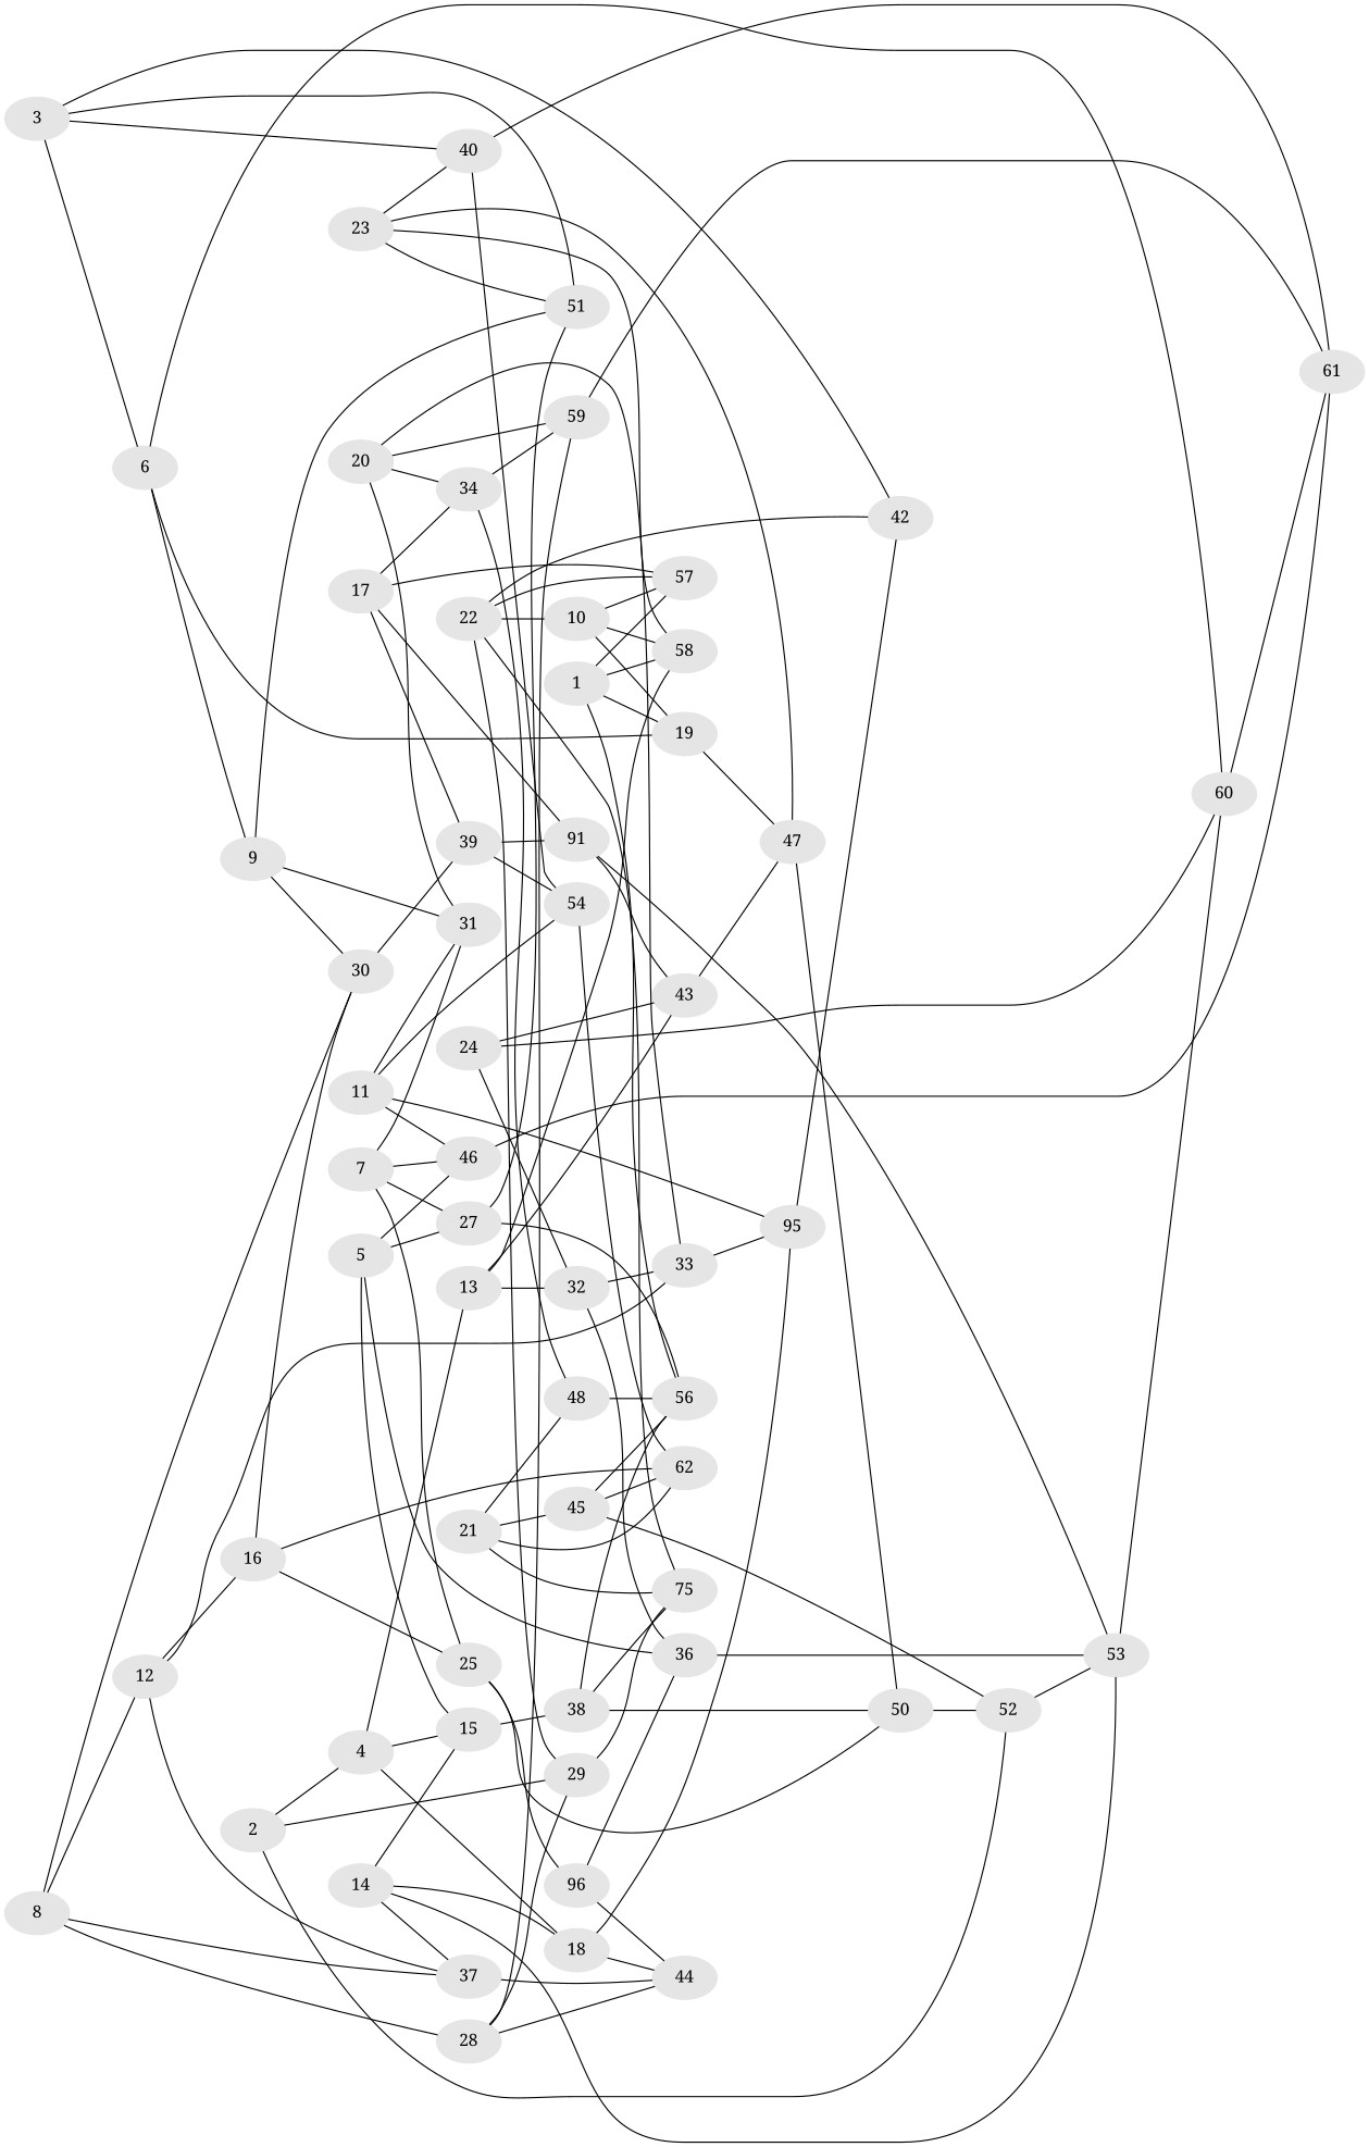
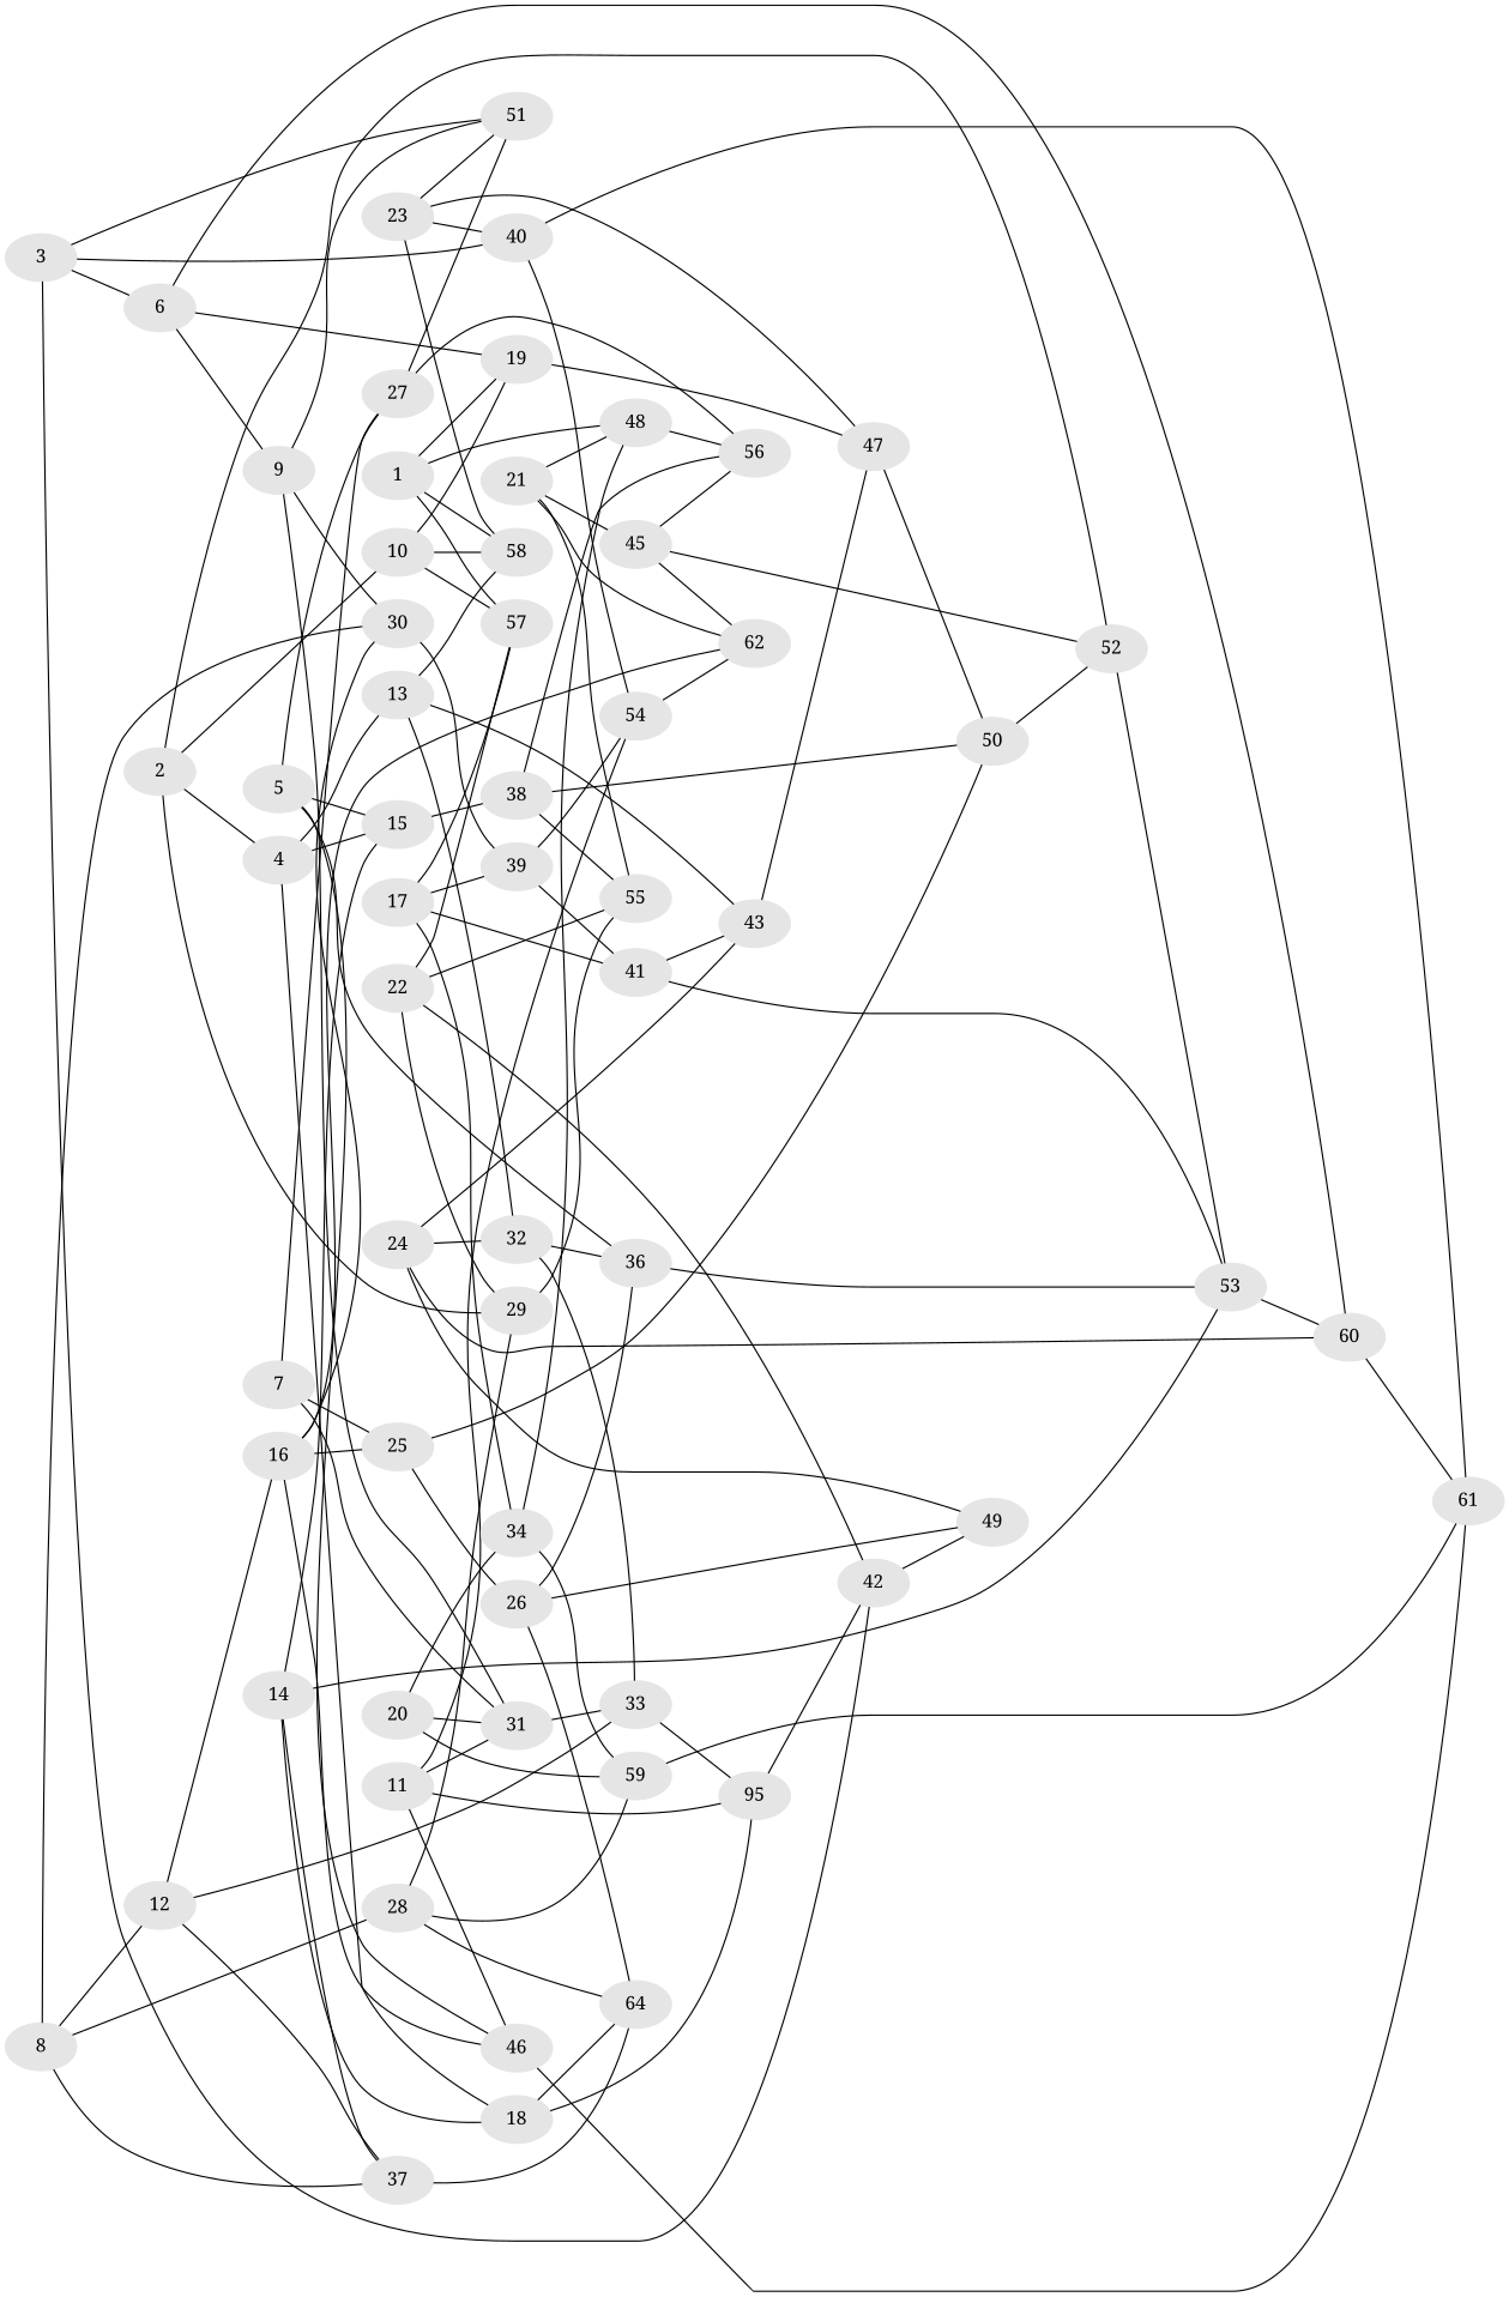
  graph {
    fontname="Noto Serif"
    rankdir=LR
    node [color=gray90 fontname="Noto Serif" style=filled]
    edge [fontname="Noto Serif"]
    1
    19
    48
    57
    58
    47
    56
    2
    4
    10
    29
    52
    13
    15
    18
-   55 [label=75]
+   55
    53
    3
    6
    40
    42
    51
    9
    60
    54
    61
+   49
    32
    43
    38
    n31 [label=95]
-   44
+   44 [label=64]
    5
    27
    36
    46
    31
    30
    7
    25
-   26 [label=96]
+   26
    50
    8
    12
    28
    37
    16
    33
    59
    39
    11
    62
    14
    17
    34
-   41 [label=91]
+   41
    20
    21
    45
    22
    23
    24
    1 -- 19
-   1 -- 56
+   1 -- 48
    1 -- 57
    1 -- 58
    19 -- 47
    48 -- 56
    47 -- 50
    2 -- 4
-   22 -- 10
+   2 -- 10
    2 -- 29
    2 -- 52
    4 -- 13
    4 -- 15
    4 -- 18
    10 -- 19
    10 -- 57
    10 -- 58
    29 -- 55
    52 -- 53
    13 -- 58
    13 -- 32
    13 -- 43
    15 -- 38
    18 -- n31
    18 -- 44
    53 -- 60
    3 -- 6
    3 -- 40
    3 -- 42
    3 -- 51
    6 -- 19
    6 -- 9
    6 -- 60
    40 -- 54
    40 -- 61
+   42 -- 49
    9 -- 51
    9 -- 31
    9 -- 30
    60 -- 61
    54 -- 62
    32 -- 36
    32 -- 33
    43 -- 47
    38 -- 56
    38 -- 55
    38 -- 50
    n31 -- 42
    5 -- 15
    5 -- 27
    5 -- 36
    5 -- 46
    27 -- 56
    27 -- 51
    36 -- 53
    46 -- 61
    30 -- 39
    7 -- 27
-   7 -- 46
+   16 -- 46
    7 -- 31
    7 -- 25
    25 -- 26
    25 -- 50
+   26 -- 49
    26 -- 44
    26 -- 36
    50 -- 52
    8 -- 30
    8 -- 12
    8 -- 28
    8 -- 37
    12 -- 37
    12 -- 16
    12 -- 33
    28 -- 29
    28 -- 44
    28 -- 59
    37 -- 44
    16 -- 30
    16 -- 25
    16 -- 62
    33 -- n31
    59 -- 61
    39 -- 54
    39 -- 41
    11 -- 54
    11 -- n31
    11 -- 46
    11 -- 31
    14 -- 15
    14 -- 18
    14 -- 53
    14 -- 37
    17 -- 57
    17 -- 39
    17 -- 34
    17 -- 41
    34 -- 48
    34 -- 59
    41 -- 53
    41 -- 43
    20 -- 31
-   20 -- 33
+   31 -- 33
    20 -- 59
    20 -- 34
    21 -- 48
    21 -- 55
    21 -- 62
    21 -- 45
    45 -- 56
    45 -- 52
    45 -- 62
    22 -- 57
    22 -- 29
    22 -- 55
    22 -- 42
    23 -- 58
    23 -- 47
    23 -- 40
    23 -- 51
    24 -- 60
+   24 -- 49
    24 -- 32
    24 -- 43
  }
